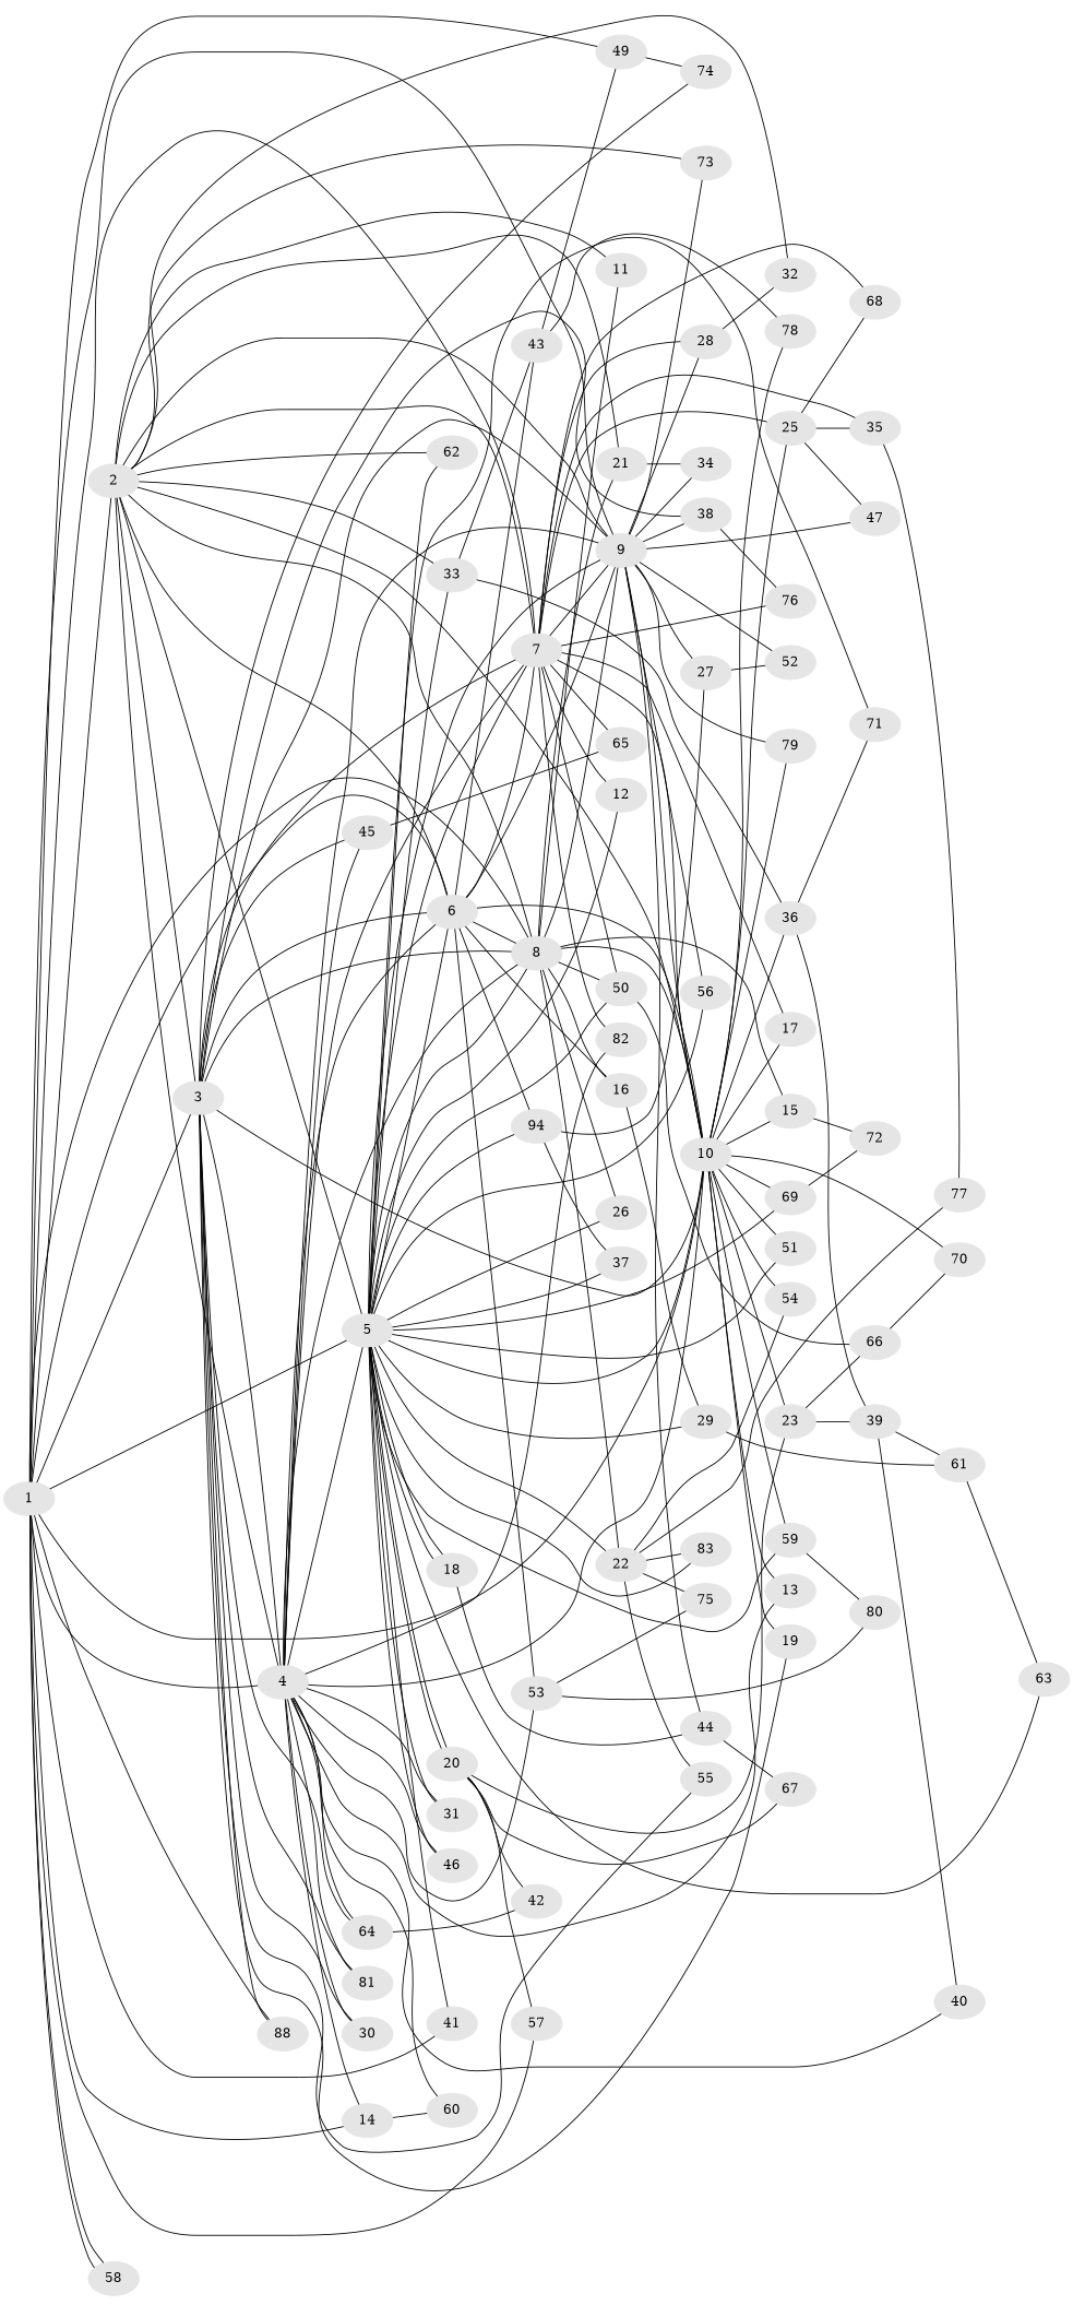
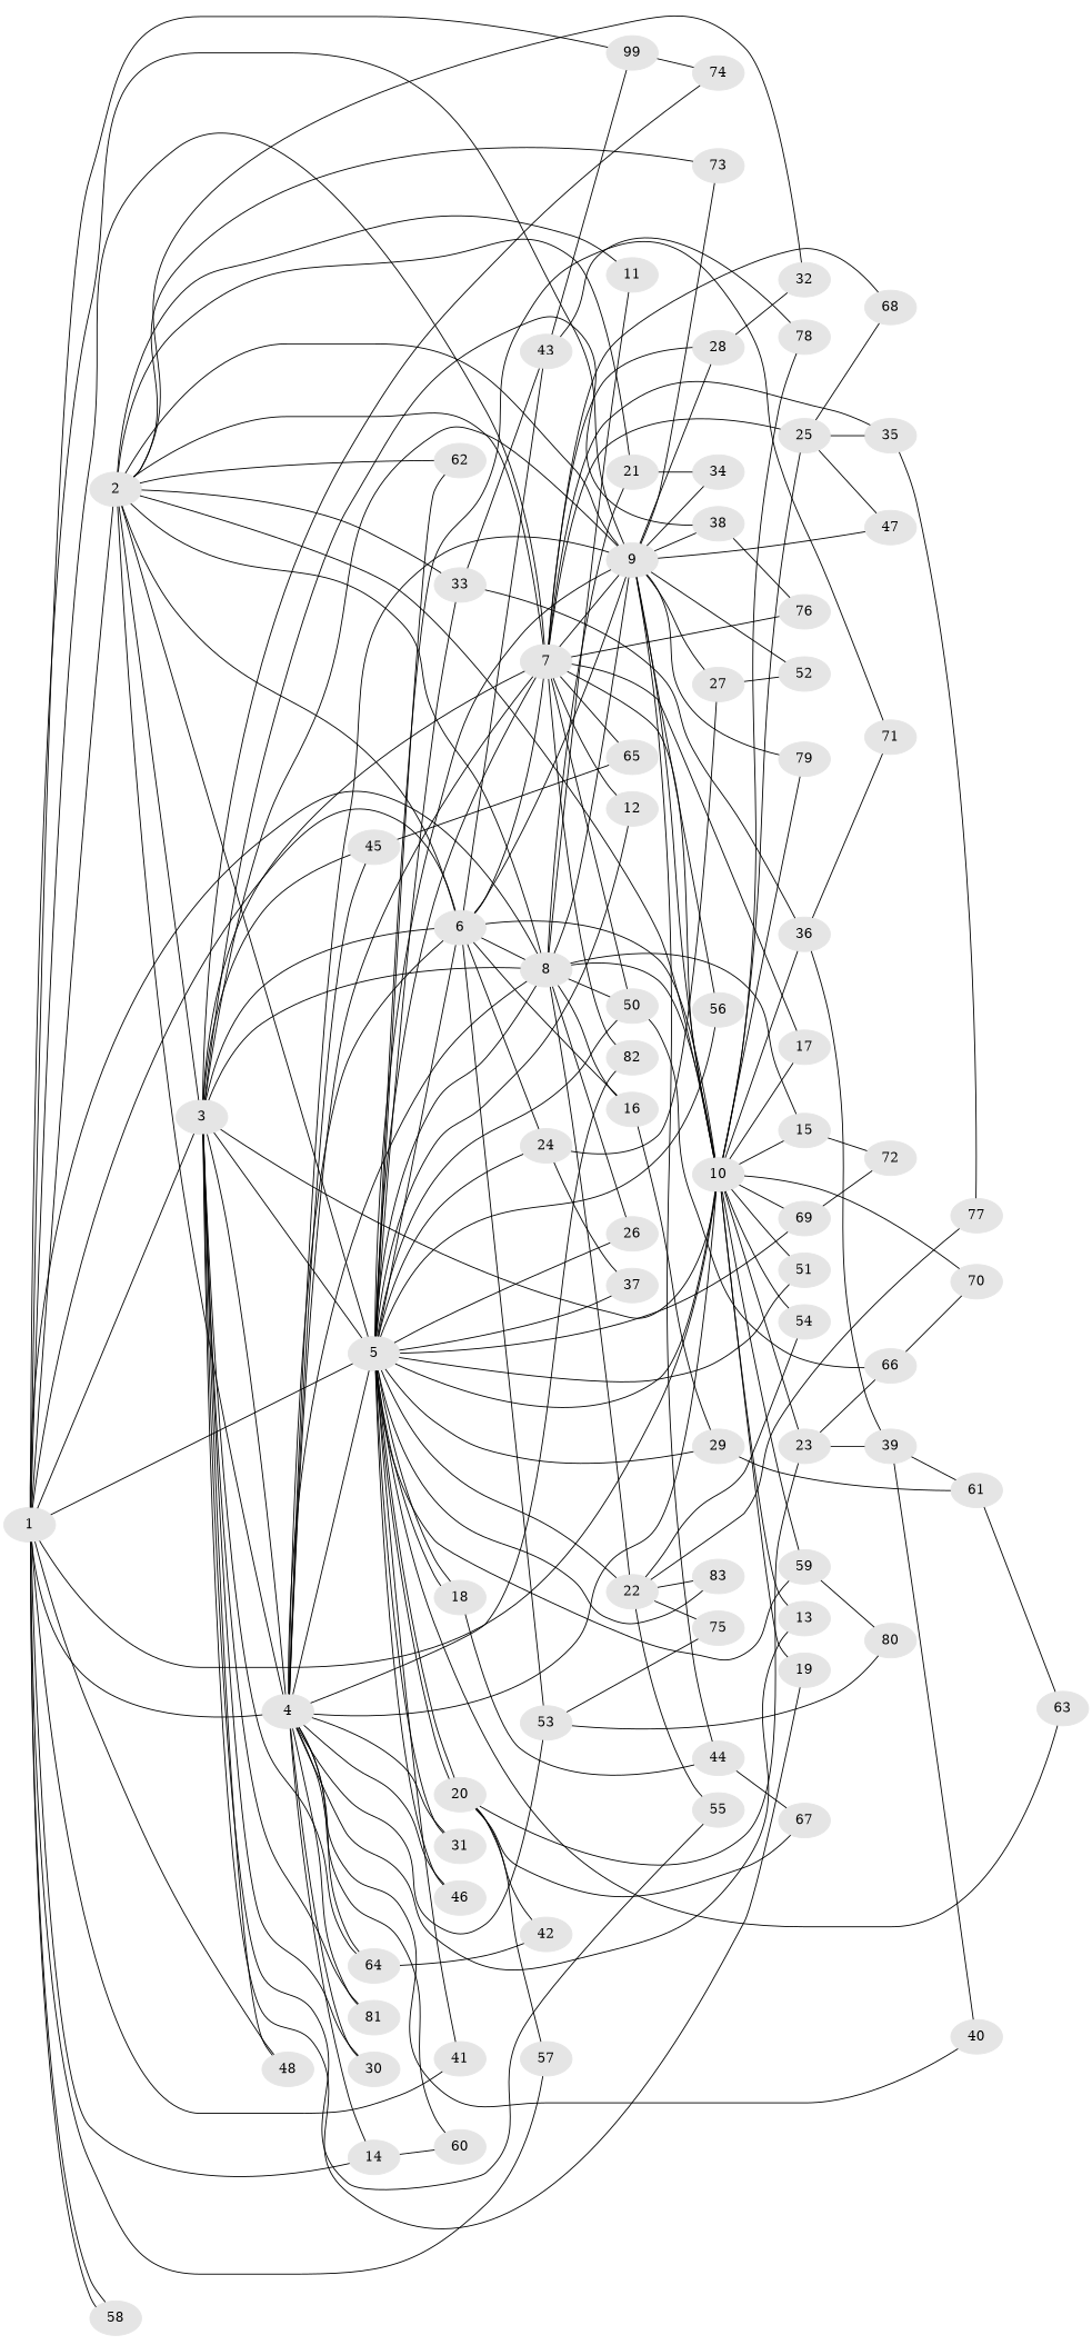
  graph {
    rankdir=LR
    node [color=gray90 style=filled]
    1
    2
    3
    4
    5
    6
    7
    8
    9
    10
    14
    41
-   48 [label=88]
-   49
+   48
+   49 [label=99]
    57
    58
    11
    21
    32
    33
    62
    73
    19
    30
    38
    45
    55
    64
    74
    81
    13
    31
    40
    46
    53
    60
    82
    12
    18
    20
    22
-   24 [label=94]
+   24
    26
    29
    37
    50
    51
    56
    59
    63
    69
    71
    83
    16
    43
    17
    25
    28
    35
    65
    68
    76
    15
    27
    34
    44
    47
    52
    79
    23
    36
    54
    70
    78
    42
    75
    80
    67
    77
    61
    66
    72
    39
    1 -- 2
    1 -- 3
    1 -- 4
    1 -- 5
    1 -- 6
    1 -- 7
    1 -- 8
    1 -- 9
    1 -- 10
    1 -- 14
    1 -- 41
    1 -- 48
    1 -- 49
    1 -- 57
    1 -- 58
    1 -- 58
    2 -- 3
    2 -- 4
    2 -- 5
    2 -- 6
    2 -- 7
    2 -- 8
    2 -- 9
    2 -- 10
    2 -- 11
    2 -- 21
    2 -- 32
    2 -- 33
    2 -- 62
    2 -- 73
    3 -- 4
+   3 -- 5
    3 -- 6
    3 -- 7
    3 -- 8
    3 -- 9
    3 -- 10
    3 -- 48
    3 -- 19
    3 -- 30
    3 -- 38
    3 -- 45
    3 -- 55
    3 -- 64
    3 -- 74
    3 -- 81
    4 -- 5
    4 -- 6
    4 -- 7
    4 -- 8
    4 -- 9
    4 -- 10
    4 -- 14
    4 -- 30
    4 -- 45
    4 -- 64
    4 -- 81
    4 -- 13
    4 -- 31
    4 -- 40
    4 -- 46
    4 -- 53
    4 -- 60
    4 -- 82
    5 -- 6
    5 -- 7
    5 -- 8
    5 -- 9
    5 -- 10
    5 -- 41
    5 -- 33
    5 -- 62
    5 -- 31
    5 -- 46
    5 -- 12
    5 -- 18
    5 -- 18
    5 -- 20
    5 -- 20
    5 -- 22
    5 -- 24
    5 -- 26
    5 -- 29
    5 -- 37
    5 -- 50
    5 -- 51
    5 -- 56
    5 -- 59
    5 -- 63
    5 -- 69
    5 -- 71
    5 -- 83
    6 -- 7
    6 -- 8
    6 -- 9
    6 -- 10
    6 -- 53
    6 -- 24
    6 -- 16
    6 -- 43
    7 -- 9
    7 -- 10
    7 -- 82
    7 -- 12
    7 -- 50
    7 -- 17
    7 -- 25
    7 -- 28
    7 -- 35
    7 -- 65
    7 -- 68
    7 -- 76
    8 -- 9
    8 -- 10
    8 -- 11
    8 -- 21
    8 -- 22
    8 -- 26
    8 -- 50
    8 -- 16
    8 -- 15
    9 -- 10
    9 -- 73
    9 -- 38
    9 -- 56
    9 -- 28
    9 -- 27
    9 -- 34
    9 -- 44
    9 -- 47
    9 -- 52
    9 -- 79
    10 -- 19
    10 -- 13
    10 -- 51
    10 -- 59
    10 -- 69
    10 -- 17
    10 -- 25
    10 -- 15
    10 -- 79
    10 -- 23
    10 -- 36
    10 -- 54
    10 -- 70
    10 -- 78
    14 -- 60
    49 -- 74
    21 -- 34
    33 -- 43
    33 -- 36
    38 -- 76
    45 -- 65
    64 -- 42
    53 -- 75
    53 -- 80
    18 -- 44
    20 -- 57
    20 -- 23
    20 -- 42
    20 -- 67
    22 -- 55
    22 -- 83
    22 -- 54
    22 -- 75
    22 -- 77
    24 -- 37
    24 -- 27
    29 -- 61
    50 -- 66
    59 -- 80
    69 -- 72
    16 -- 29
    43 -- 49
    43 -- 78
    25 -- 35
    25 -- 68
    25 -- 47
    28 -- 32
    35 -- 77
    15 -- 72
    27 -- 52
    44 -- 67
    23 -- 66
    23 -- 39
    36 -- 71
    36 -- 39
    61 -- 63
    66 -- 70
    39 -- 40
    39 -- 61
  }
